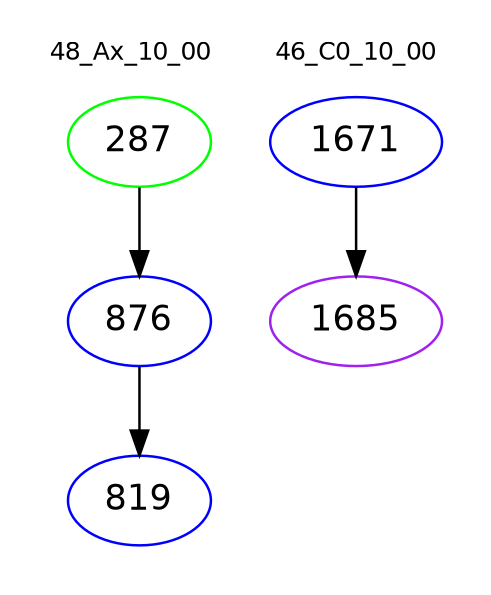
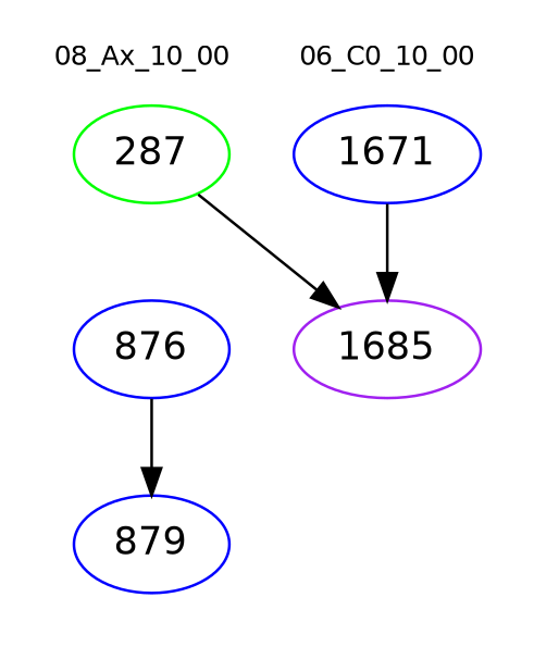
  digraph {
    fontname="DejaVu Sans"
    node [color=blue fontname="DejaVu Sans"]
    edge [color=black fontname="DejaVu Sans"]
    n1 [color=green label=287]
    n2 [label=876]
-   n3 [label=819]
+   n3 [label=879]
    n4 [label=1671]
    n5 [color=purple label=1685]
    subgraph cluster_1 {
      color=white
      fontsize=10
-     label="48_Ax_10_00"
+     label="08_Ax_10_00"
      n1
      n2
      n3
    }
    subgraph cluster_2 {
      color=white
      fontsize=10
-     label="46_C0_10_00"
+     label="06_C0_10_00"
      n4
      n5
    }
-   n1 -> n2
+   n1 -> n5
    n2 -> n3
    n4 -> n5
  }
